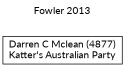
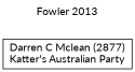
  digraph {
    label="Fowler 2013"
    labelloc=t
    mclimit=10
    fontname=Lato
-   n1 [label="Darren C Mclean (4877)\nKatter's Australian Party" shape=box fontname=Lato]
+   n1 [label="Darren C Mclean (2877)\nKatter's Australian Party" shape=box fontname=Lato]
  }
